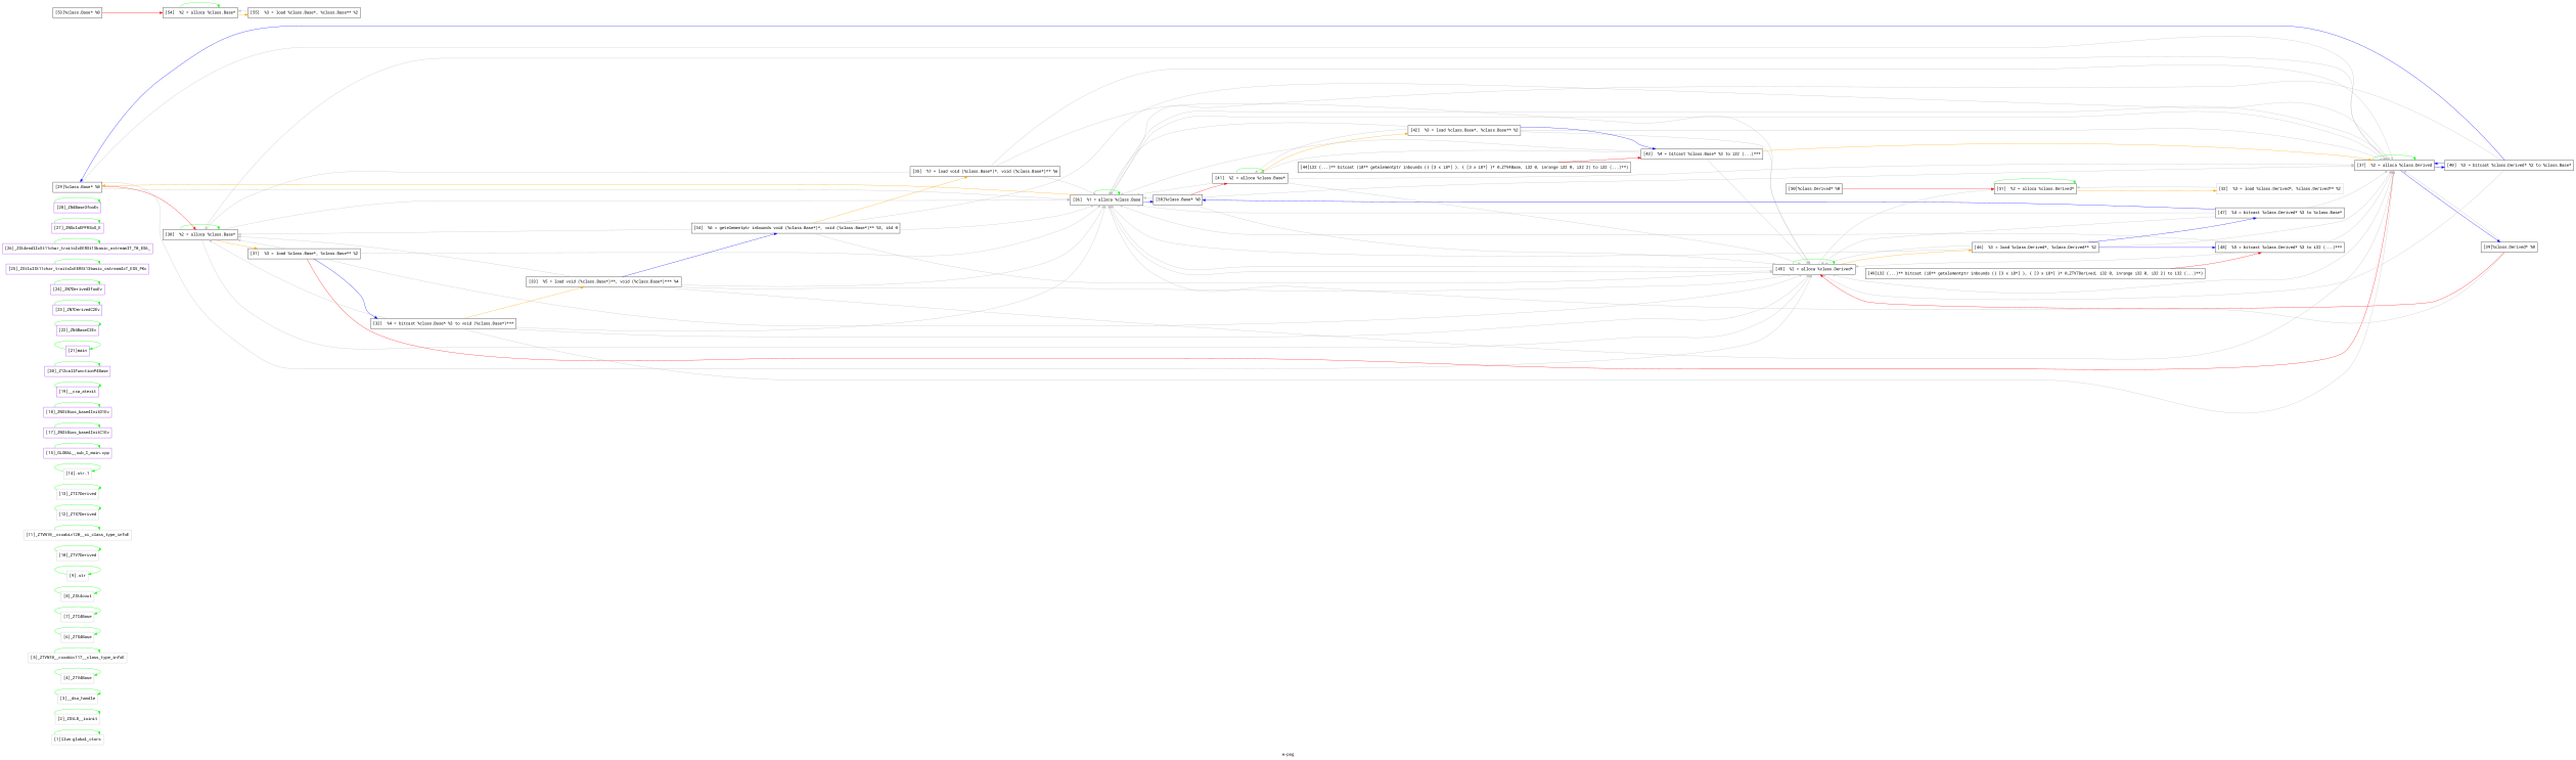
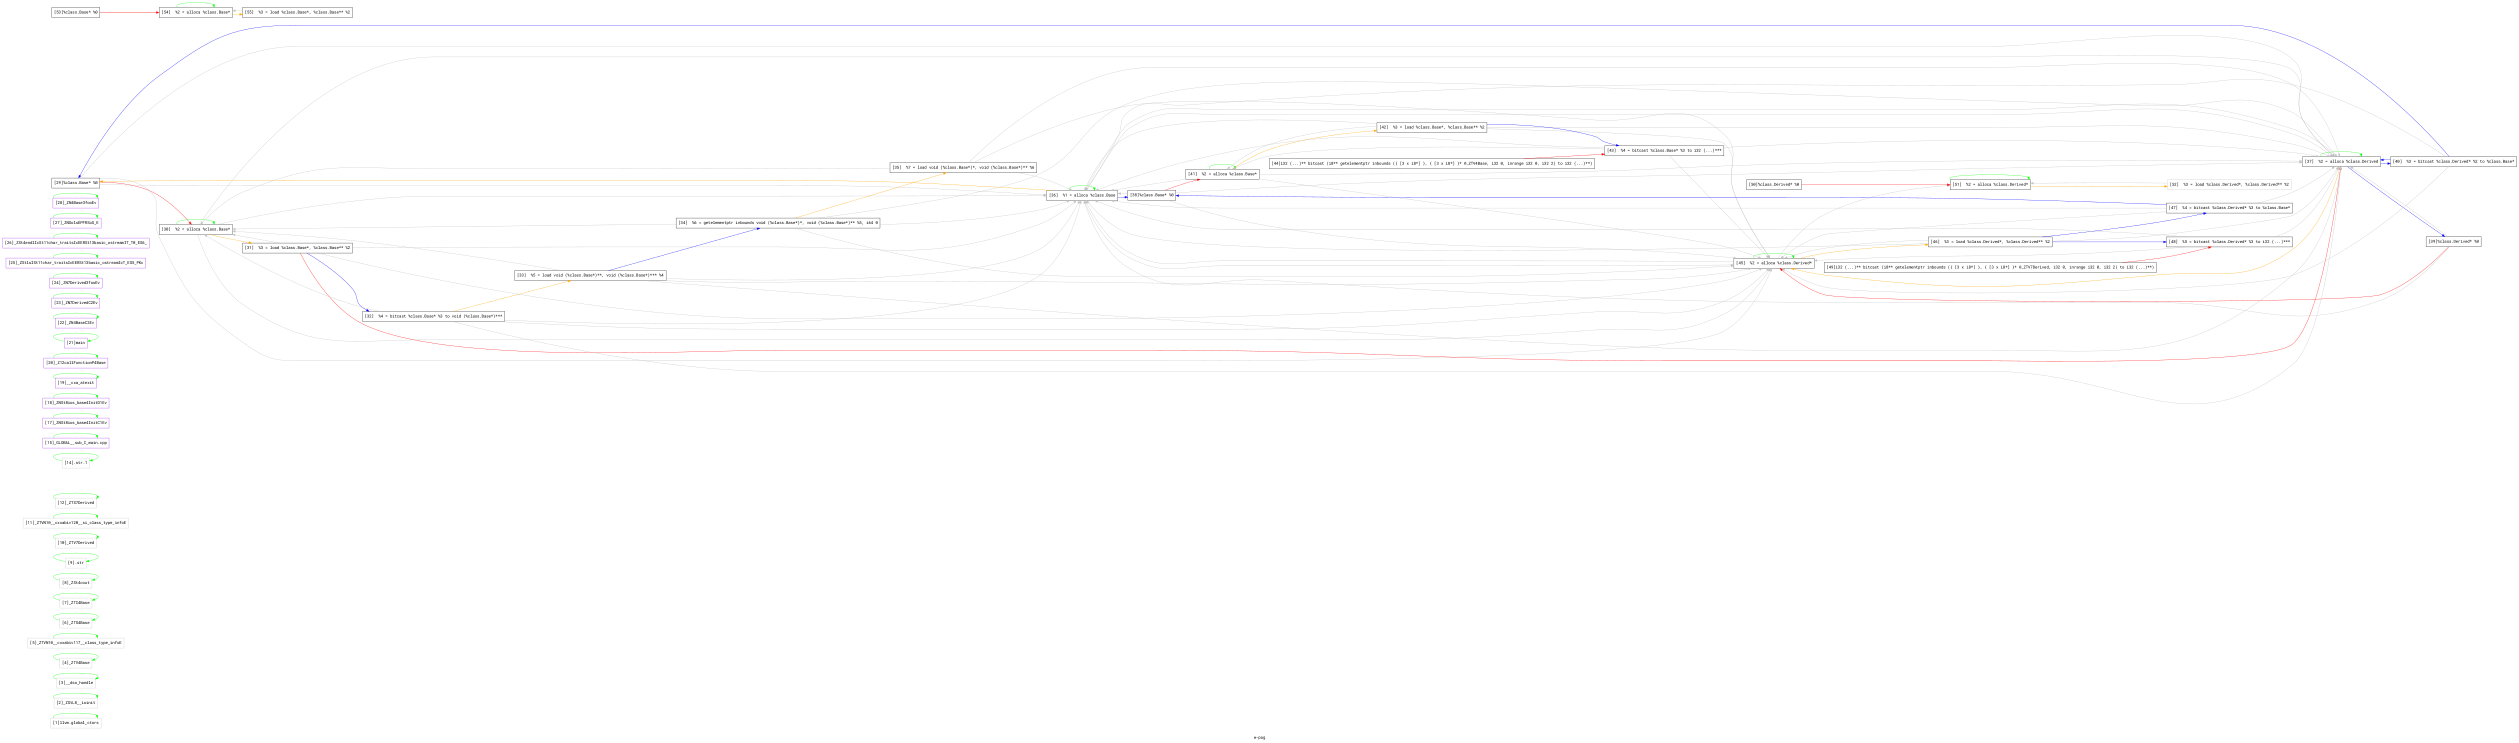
  digraph {
    fontname="Roboto Mono"
    label="w-pag"
    rankdir=LR
    node [color=black fontname="Roboto Mono" shape=rectangle]
    edge [color=grey fontname="Roboto Mono"]
    n1 [color=grey label="[1]llvm.global_ctors"]
    n2 [color=grey label="[2]_ZStL8__ioinit"]
    n3 [color=grey label="[3]__dso_handle"]
    n4 [color=grey label="[4]_ZTV4Base"]
    n5 [color=grey label="[5]_ZTVN10__cxxabiv117__class_type_infoE"]
    n6 [color=grey label="[6]_ZTS4Base"]
    n7 [color=grey label="[7]_ZTI4Base"]
    n8 [color=grey label="[8]_ZSt4cout"]
    n9 [color=grey label="[9].str"]
    n10 [color=grey label="[10]_ZTV7Derived"]
    n11 [color=grey label="[11]_ZTVN10__cxxabiv120__si_class_type_infoE"]
    n12 [color=grey label="[12]_ZTS7Derived"]
-   n13 [color=grey label="[13]_ZTI7Derived"]
    n14 [color=grey label="[14].str.1"]
    n15 [color=purple label="[15]_GLOBAL__sub_I_main.cpp"]
    n16 [color=purple label="[17]_ZNSt8ios_base4InitC1Ev"]
    n17 [color=purple label="[18]_ZNSt8ios_base4InitD1Ev"]
    n18 [color=purple label="[19]__cxa_atexit"]
    n19 [color=purple label="[20]_Z12callFunctionP4Base"]
    n20 [color=purple label="[21]main"]
    n21 [color=purple label="[22]_ZN4BaseC2Ev"]
    n22 [color=purple label="[23]_ZN7DerivedC2Ev"]
    n23 [color=purple label="[24]_ZN7Derived3fooEv"]
    n24 [color=purple label="[25]_ZStlsISt11char_traitsIcEERSt13basic_ostreamIcT_ES5_PKc"]
    n25 [color=purple label="[26]_ZSt4endlIcSt11char_traitsIcEERSt13basic_ostreamIT_T0_ES6_"]
    n26 [color=purple label="[27]_ZNSolsEPFRSoS_E"]
    n27 [color=purple label="[28]_ZN4Base3fooEv"]
    n28 [label="[29]%class.Base* %0"]
    n29 [label="[30]  %2 = alloca %class.Base*"]
    n30 [label="[36]  %1 = alloca %class.Base"]
    n31 [label="[37]  %2 = alloca %class.Derived"]
    n32 [label="[45]  %2 = alloca %class.Derived*"]
    n33 [label="[31]  %3 = load %class.Base*, %class.Base** %2"]
    n34 [label="[38]%class.Base* %0"]
    n35 [label="[39]%class.Derived* %0"]
    n36 [label="[40]  %3 = bitcast %class.Derived* %2 to %class.Base*"]
    n37 [label="[46]  %3 = load %class.Derived*, %class.Derived** %2"]
    n38 [label="[51]  %2 = alloca %class.Derived*"]
    n39 [label="[32]  %4 = bitcast %class.Base* %3 to void (%class.Base*)***"]
    n40 [label="[33]  %5 = load void (%class.Base*)**, void (%class.Base*)*** %4"]
    n41 [label="[34]  %6 = getelementptr inbounds void (%class.Base*)*, void (%class.Base*)** %5, i64 0"]
    n42 [label="[35]  %7 = load void (%class.Base*)*, void (%class.Base*)** %6"]
    n43 [label="[41]  %2 = alloca %class.Base*"]
    n44 [label="[42]  %3 = load %class.Base*, %class.Base** %2"]
    n45 [label="[43]  %4 = bitcast %class.Base* %3 to i32 (...)***"]
    n46 [label="[44]i32 (...)** bitcast (i8** getelementptr inbounds ({ [3 x i8*] }, { [3 x i8*] }* @_ZTV4Base, i32 0, inrange i32 0, i32 2) to i32 (...)**)"]
    n47 [label="[47]  %4 = bitcast %class.Derived* %3 to %class.Base*"]
    n48 [label="[48]  %5 = bitcast %class.Derived* %3 to i32 (...)***"]
    n49 [label="[49]i32 (...)** bitcast (i8** getelementptr inbounds ({ [3 x i8*] }, { [3 x i8*] }* @_ZTV7Derived, i32 0, inrange i32 0, i32 2) to i32 (...)**)"]
    n50 [label="[50]%class.Derived* %0"]
    n51 [color=grey label="[52]  %3 = load %class.Derived*, %class.Derived** %2"]
    n52 [label="[53]%class.Base* %0"]
    n53 [label="[54]  %2 = alloca %class.Base*"]
    n54 [label="[55]  %3 = load %class.Base*, %class.Base** %2"]
    n1 -> n1 [color=green]
    n2 -> n2 [color=green]
    n3 -> n3 [color=green]
    n4 -> n4 [color=green]
    n5 -> n5 [color=green]
    n6 -> n6 [color=green]
    n7 -> n7 [color=green]
    n8 -> n8 [color=green]
    n9 -> n9 [color=green]
    n10 -> n10 [color=green]
    n11 -> n11 [color=green]
    n12 -> n12 [color=green]
-   n13 -> n13 [color=green]
    n14 -> n14 [color=green]
    n15 -> n15 [color=green]
    n16 -> n16 [color=green]
    n17 -> n17 [color=green]
    n18 -> n18 [color=green]
    n19 -> n19 [color=green]
    n20 -> n20 [color=green]
    n21 -> n21 [color=green]
    n22 -> n22 [color=green]
    n23 -> n23 [color=green]
    n24 -> n24 [color=green]
    n25 -> n25 [color=green]
    n26 -> n26 [color=green]
    n27 -> n27 [color=green]
    n28 -> n29 [color=red]
    n28 -> n30
    n28 -> n31
    n28 -> n32
    n29 -> n29 [color=green]
    n29 -> n30
    n29 -> n31
    n29 -> n32
    n29 -> n33 [color=orange]
    n30 -> n28 [color=orange]
    n30 -> n30 [color=green]
    n30 -> n31
    n30 -> n32
    n30 -> n34 [color=blue]
    n31 -> n30
    n31 -> n31 [color=green]
-   n31 -> n32
+   n31 -> n32 [color=orange]
    n31 -> n35 [color=blue]
    n31 -> n36 [color=blue]
    n32 -> n30
    n32 -> n32 [color=green]
    n32 -> n37 [color=orange]
    n32 -> n38
    n33 -> n29
    n33 -> n30
    n33 -> n31 [color=red]
    n33 -> n32
    n33 -> n39 [color=blue]
    n34 -> n30
    n34 -> n31
    n34 -> n32
    n34 -> n43 [color=red]
    n35 -> n30
    n35 -> n31
    n35 -> n32 [color=red]
    n36 -> n28 [color=blue]
    n36 -> n30
    n36 -> n31 [color=blue]
    n36 -> n32
    n37 -> n30
    n37 -> n31
    n37 -> n32
    n37 -> n47 [color=blue]
    n37 -> n48 [color=blue]
    n38 -> n38 [color=green]
    n38 -> n51 [color=orange]
    n39 -> n29
    n39 -> n30
    n39 -> n31
    n39 -> n32
    n39 -> n40 [color=orange]
    n40 -> n29
    n40 -> n30
    n40 -> n31
    n40 -> n32
    n40 -> n41 [color=blue]
    n41 -> n29
    n41 -> n30
    n41 -> n31
    n41 -> n32
    n41 -> n42 [color=orange]
    n42 -> n29
    n42 -> n30
    n42 -> n31
    n42 -> n32
    n43 -> n30
    n43 -> n31
    n43 -> n32
    n43 -> n43 [color=green]
    n43 -> n44 [color=orange]
    n44 -> n30
    n44 -> n31
    n44 -> n32
    n44 -> n43
    n44 -> n45 [color=blue]
    n45 -> n30
-   n45 -> n31 [color=orange]
+   n45 -> n31
    n45 -> n32
    n45 -> n43
    n46 -> n45 [color=red]
    n47 -> n30
    n47 -> n31
    n47 -> n32
    n47 -> n34 [color=blue]
    n48 -> n30
    n48 -> n31
    n48 -> n32
    n49 -> n48 [color=red]
    n50 -> n38 [color=red]
    n51 -> n38
    n52 -> n53 [color=red]
    n53 -> n53 [color=green]
    n53 -> n54 [color=orange]
    n54 -> n53
  }
